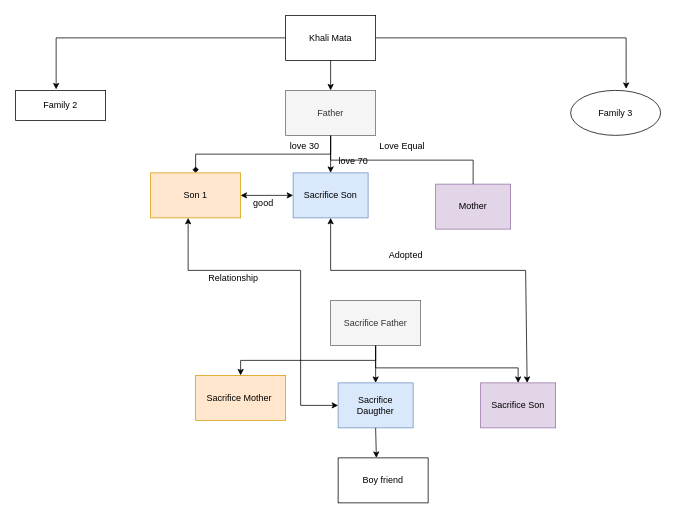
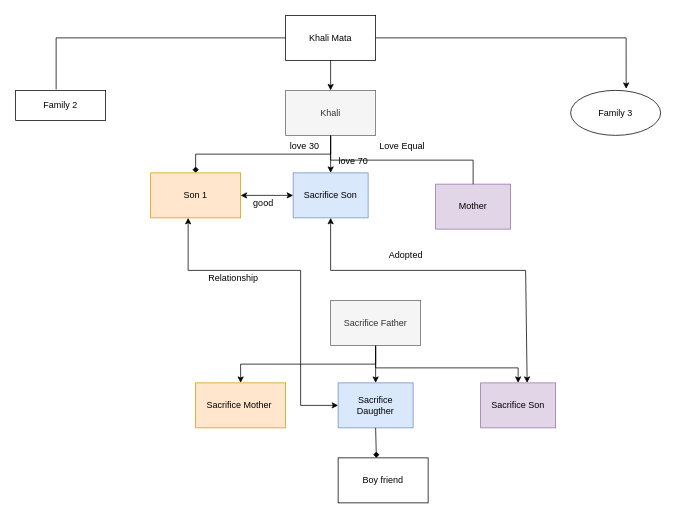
  <mxCell id="0" />
  <mxCell id="1" parent="0" />
  <mxCell id="2" value="" style="edgeStyle=orthogonalEdgeStyle;rounded=0;html=1;jettySize=auto;orthogonalLoop=1;exitX=0.5;exitY=1;endArrow=diamond;" parent="1" source="4" target="5" edge="1"><mxGeometry relative="1" as="geometry" /></mxCell>
  <mxCell id="3" style="edgeStyle=orthogonalEdgeStyle;rounded=0;html=1;endArrow=classic;endFill=1;jettySize=auto;orthogonalLoop=1;strokeColor=#000000;fontColor=#006633;" parent="1" source="4" target="8" edge="1"><mxGeometry relative="1" as="geometry" /></mxCell>
- <mxCell id="4" value="Father" style="whiteSpace=wrap;html=1;align=center;treeFolding=1;container=1;recursiveResize=0;fillColor=#f5f5f5;strokeColor=#666666;fontColor=#333333;" parent="1" vertex="1"><mxGeometry x="380" y="120" width="120" height="60" as="geometry" /></mxCell>
+ <mxCell id="4" value="Khali" style="whiteSpace=wrap;html=1;align=center;treeFolding=1;container=1;recursiveResize=0;fillColor=#f5f5f5;strokeColor=#666666;fontColor=#333333;" parent="1" vertex="1"><mxGeometry x="380" y="120" width="120" height="60" as="geometry" /></mxCell>
  <mxCell id="5" value="Son 1" style="whiteSpace=wrap;html=1;align=center;treeFolding=1;container=1;recursiveResize=0;fillColor=#ffe6cc;strokeColor=#d79b00;" parent="1" vertex="1"><mxGeometry x="200" y="230" width="120" height="60" as="geometry" /></mxCell>
  <mxCell id="6" value="Mother" style="whiteSpace=wrap;html=1;align=center;verticalAlign=middle;container=1;recursiveResize=0;treeFolding=1;fillColor=#e1d5e7;strokeColor=#9673a6;flipV=1;" parent="1" vertex="1"><mxGeometry x="580" y="245" width="100" height="60" as="geometry" /></mxCell>
  <mxCell id="7" value="" style="edgeStyle=elbowEdgeStyle;elbow=vertical;startArrow=none;endArrow=none;rounded=0;exitX=0.5;exitY=1;" parent="1" source="4" target="6" edge="1"><mxGeometry relative="1" as="geometry"><mxPoint x="210" y="180" as="sourcePoint" /></mxGeometry></mxCell>
  <mxCell id="8" value="Sacrifice Son" style="whiteSpace=wrap;html=1;align=center;verticalAlign=middle;container=1;recursiveResize=0;treeFolding=1;fillColor=#dae8fc;strokeColor=#6c8ebf;" parent="1" vertex="1"><mxGeometry x="390" y="230" width="100" height="60" as="geometry" /></mxCell>
  <mxCell id="9" value="" style="edgeStyle=orthogonalEdgeStyle;rounded=0;html=1;jettySize=auto;orthogonalLoop=1;exitX=0.5;exitY=1;" parent="1" source="11" target="12" edge="1"><mxGeometry relative="1" as="geometry" /></mxCell>
  <mxCell id="10" style="edgeStyle=orthogonalEdgeStyle;rounded=0;html=1;endArrow=classic;endFill=1;jettySize=auto;orthogonalLoop=1;strokeColor=#000000;fontColor=#006633;" parent="1" source="11" target="14" edge="1"><mxGeometry relative="1" as="geometry" /></mxCell>
  <mxCell id="11" value="Sacrifice Father" style="whiteSpace=wrap;html=1;align=center;treeFolding=1;container=1;recursiveResize=0;fillColor=#f5f5f5;strokeColor=#666666;fontColor=#333333;" parent="1" vertex="1"><mxGeometry x="440" y="400" width="120" height="60" as="geometry" /></mxCell>
- <mxCell id="12" value="Sacrifice Mother&amp;nbsp;" style="whiteSpace=wrap;html=1;align=center;treeFolding=1;container=1;recursiveResize=0;fillColor=#ffe6cc;strokeColor=#d79b00;" parent="1" vertex="1"><mxGeometry x="260" y="500" width="120" height="60" as="geometry" /></mxCell>
+ <mxCell id="12" value="Sacrifice Mother&amp;nbsp;" style="whiteSpace=wrap;html=1;align=center;treeFolding=1;container=1;recursiveResize=0;fillColor=#ffe6cc;strokeColor=#d79b00;" parent="1" vertex="1"><mxGeometry x="260" y="510" width="120" height="60" as="geometry" /></mxCell>
  <mxCell id="13" value="Sacrifice Son" style="whiteSpace=wrap;html=1;align=center;verticalAlign=middle;container=1;recursiveResize=0;treeFolding=1;fillColor=#e1d5e7;strokeColor=#9673a6;flipV=1;" parent="1" vertex="1"><mxGeometry x="640" y="510" width="100" height="60" as="geometry" /></mxCell>
  <mxCell id="14" value="Sacrifice Daugther" style="whiteSpace=wrap;html=1;align=center;verticalAlign=middle;container=1;recursiveResize=0;treeFolding=1;fillColor=#dae8fc;strokeColor=#6c8ebf;" parent="1" vertex="1"><mxGeometry x="450" y="510" width="100" height="60" as="geometry" /></mxCell>
  <mxCell id="15" value="" style="endArrow=classic;html=1;rounded=0;exitX=0.5;exitY=1;exitDx=0;exitDy=0;entryX=0.5;entryY=0;entryDx=0;entryDy=0;" parent="1" source="11" target="13" edge="1"><mxGeometry width="50" height="50" relative="1" as="geometry"><mxPoint x="690" y="420" as="sourcePoint" /><mxPoint x="740" y="370" as="targetPoint" /><Array as="points"><mxPoint x="500" y="490" /><mxPoint x="690" y="490" /></Array></mxGeometry></mxCell>
  <mxCell id="16" value="" style="endArrow=classic;startArrow=classic;html=1;rounded=0;entryX=0.5;entryY=1;entryDx=0;entryDy=0;exitX=0.62;exitY=1;exitDx=0;exitDy=0;exitPerimeter=0;" parent="1" source="13" target="8" edge="1"><mxGeometry width="50" height="50" relative="1" as="geometry"><mxPoint x="650" y="400" as="sourcePoint" /><mxPoint x="700" y="350" as="targetPoint" /><Array as="points"><mxPoint x="700" y="360" /><mxPoint x="440" y="360" /></Array></mxGeometry></mxCell>
  <mxCell id="17" value="" style="endArrow=classic;startArrow=classic;html=1;rounded=0;exitX=0.417;exitY=1;exitDx=0;exitDy=0;exitPerimeter=0;entryX=0;entryY=0.5;entryDx=0;entryDy=0;" parent="1" source="5" target="14" edge="1"><mxGeometry width="50" height="50" relative="1" as="geometry"><mxPoint x="320" y="440" as="sourcePoint" /><mxPoint x="370" y="390" as="targetPoint" /><Array as="points"><mxPoint x="250" y="360" /><mxPoint x="400" y="360" /><mxPoint x="400" y="540" /></Array></mxGeometry></mxCell>
  <mxCell id="18" value="Boy friend" style="rounded=0;whiteSpace=wrap;html=1;" parent="1" vertex="1"><mxGeometry x="450" y="610" width="120" height="60" as="geometry" /></mxCell>
- <mxCell id="19" value="" style="endArrow=classic;html=1;rounded=0;exitX=0.5;exitY=1;exitDx=0;exitDy=0;entryX=0.425;entryY=0;entryDx=0;entryDy=0;entryPerimeter=0;" parent="1" source="14" target="18" edge="1"><mxGeometry width="50" height="50" relative="1" as="geometry"><mxPoint x="330" y="690" as="sourcePoint" /><mxPoint x="380" y="640" as="targetPoint" /></mxGeometry></mxCell>
+ <mxCell id="19" value="" style="endArrow=diamond;html=1;rounded=0;exitX=0.5;exitY=1;exitDx=0;exitDy=0;entryX=0.425;entryY=0;entryDx=0;entryDy=0;entryPerimeter=0;" parent="1" source="14" target="18" edge="1"><mxGeometry width="50" height="50" relative="1" as="geometry"><mxPoint x="330" y="690" as="sourcePoint" /><mxPoint x="380" y="640" as="targetPoint" /></mxGeometry></mxCell>
  <mxCell id="20" value="Relationship" style="text;html=1;align=center;verticalAlign=middle;resizable=0;points=[];autosize=1;strokeColor=none;fillColor=none;" parent="1" vertex="1"><mxGeometry x="265" y="355" width="90" height="30" as="geometry" /></mxCell>
  <mxCell id="21" value="Adopted" style="text;html=1;align=center;verticalAlign=middle;resizable=0;points=[];autosize=1;strokeColor=none;fillColor=none;" vertex="1" parent="1"><mxGeometry x="505" y="325" width="70" height="30" as="geometry" /></mxCell>
  <mxCell id="22" value="" style="endArrow=classic;startArrow=classic;html=1;rounded=0;exitX=1;exitY=0.5;exitDx=0;exitDy=0;entryX=0;entryY=0.5;entryDx=0;entryDy=0;" edge="1" parent="1" source="5" target="8"><mxGeometry width="50" height="50" relative="1" as="geometry"><mxPoint x="330" y="360" as="sourcePoint" /><mxPoint x="380" y="310" as="targetPoint" /></mxGeometry></mxCell>
  <mxCell id="23" value="good" style="text;html=1;align=center;verticalAlign=middle;resizable=0;points=[];autosize=1;strokeColor=none;fillColor=none;" vertex="1" parent="1"><mxGeometry x="325" y="255" width="50" height="30" as="geometry" /></mxCell>
  <mxCell id="24" value="love 30" style="text;html=1;align=center;verticalAlign=middle;resizable=0;points=[];autosize=1;strokeColor=none;fillColor=none;" vertex="1" parent="1"><mxGeometry x="375" y="180" width="60" height="30" as="geometry" /></mxCell>
  <mxCell id="25" value="love 70" style="text;html=1;align=center;verticalAlign=middle;resizable=0;points=[];autosize=1;strokeColor=none;fillColor=none;" vertex="1" parent="1"><mxGeometry x="440" y="200" width="60" height="30" as="geometry" /></mxCell>
  <mxCell id="26" value="Family 2" style="rounded=0;whiteSpace=wrap;html=1;" vertex="1" parent="1"><mxGeometry x="20" y="120" width="120" height="40" as="geometry" /></mxCell>
  <mxCell id="27" value="Family 3" style="ellipse;whiteSpace=wrap;html=1;" vertex="1" parent="1"><mxGeometry x="760" y="120" width="120" height="60" as="geometry" /></mxCell>
  <mxCell id="28" value="Khali Mata" style="rounded=0;whiteSpace=wrap;html=1;" vertex="1" parent="1"><mxGeometry x="380" y="20" width="120" height="60" as="geometry" /></mxCell>
- <mxCell id="29" value="" style="endArrow=classic;html=1;rounded=0;exitX=0;exitY=0.5;exitDx=0;exitDy=0;entryX=0.45;entryY=-0.033;entryDx=0;entryDy=0;entryPerimeter=0;" edge="1" parent="1" source="28" target="26"><mxGeometry width="50" height="50" relative="1" as="geometry"><mxPoint x="300" y="90" as="sourcePoint" /><mxPoint x="350" y="40" as="targetPoint" /><Array as="points"><mxPoint x="74" y="50" /></Array></mxGeometry></mxCell>
+ <mxCell id="29" value="" style="endArrow=none;html=1;rounded=0;exitX=0;exitY=0.5;exitDx=0;exitDy=0;entryX=0.45;entryY=-0.033;entryDx=0;entryDy=0;entryPerimeter=0;" edge="1" parent="1" source="28" target="26"><mxGeometry width="50" height="50" relative="1" as="geometry"><mxPoint x="300" y="90" as="sourcePoint" /><mxPoint x="350" y="40" as="targetPoint" /><Array as="points"><mxPoint x="74" y="50" /></Array></mxGeometry></mxCell>
  <mxCell id="30" value="" style="endArrow=classic;html=1;rounded=0;exitX=1;exitY=0.5;exitDx=0;exitDy=0;entryX=0.617;entryY=-0.033;entryDx=0;entryDy=0;entryPerimeter=0;" edge="1" parent="1" source="28" target="27"><mxGeometry width="50" height="50" relative="1" as="geometry"><mxPoint x="640" y="90" as="sourcePoint" /><mxPoint x="690" y="40" as="targetPoint" /><Array as="points"><mxPoint x="834" y="50" /></Array></mxGeometry></mxCell>
  <mxCell id="31" value="" style="endArrow=classic;html=1;rounded=0;exitX=0.5;exitY=1;exitDx=0;exitDy=0;entryX=0.5;entryY=0;entryDx=0;entryDy=0;" edge="1" parent="1" source="28" target="4"><mxGeometry width="50" height="50" relative="1" as="geometry"><mxPoint x="440" y="120" as="sourcePoint" /><mxPoint x="490" y="70" as="targetPoint" /></mxGeometry></mxCell>
  <mxCell id="32" value="Love Equal" style="text;html=1;align=center;verticalAlign=middle;resizable=0;points=[];autosize=1;strokeColor=none;fillColor=none;" vertex="1" parent="1"><mxGeometry x="495" y="180" width="80" height="30" as="geometry" /></mxCell>
